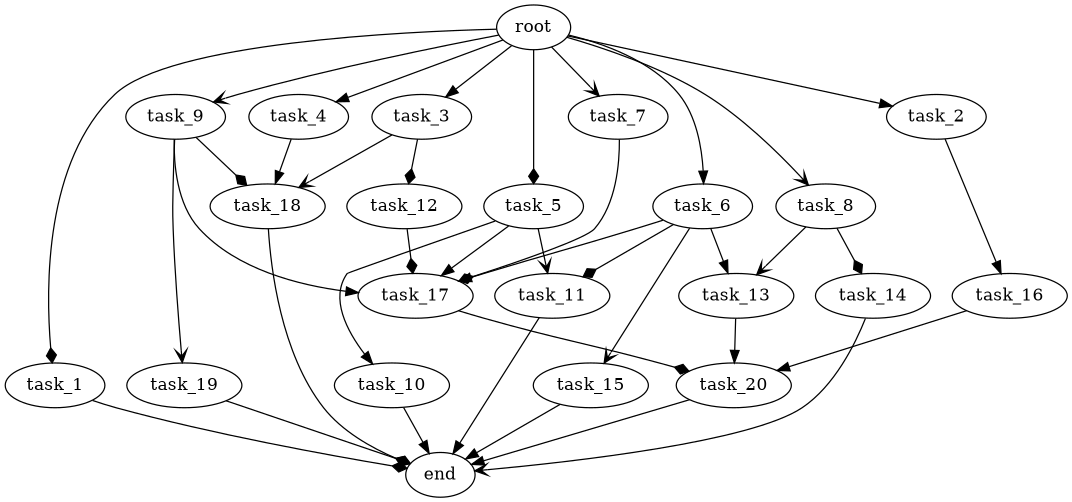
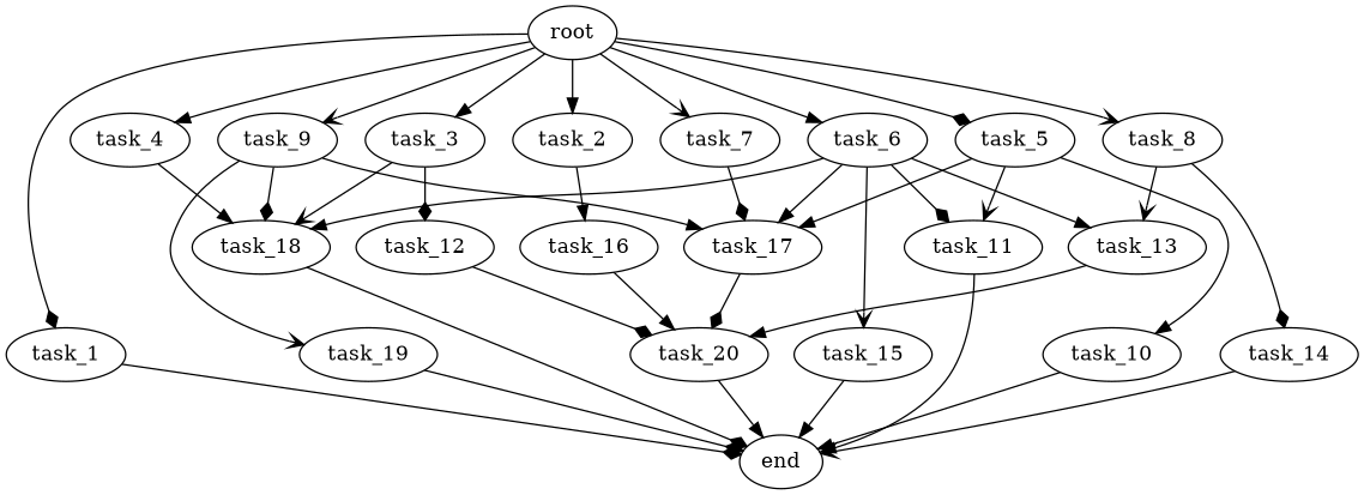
  digraph {
    edge [arrowhead=normal]
    root
    task_1
    task_2
    task_3
    task_4
    task_5
    task_6
    task_7
    task_8
    task_9
    end
    task_16
    task_12
    task_18
    task_10
    task_11
    task_17
    task_13
    task_15
    task_14
    task_19
    task_20
    root -> task_1 [arrowhead=diamond]
    root -> task_2
    root -> task_3
    root -> task_4
    root -> task_5 [arrowhead=diamond]
    root -> task_6
    root -> task_7 [arrowhead=vee]
    root -> task_8 [arrowhead=vee]
    root -> task_9 [arrowhead=vee]
    task_1 -> end [arrowhead=diamond]
    task_2 -> task_16
    task_3 -> task_12 [arrowhead=diamond]
    task_3 -> task_18 [arrowhead=vee]
    task_4 -> task_18
    task_5 -> task_10
    task_5 -> task_11 [arrowhead=vee]
    task_5 -> task_17
+   task_6 -> task_18
    task_6 -> task_11 [arrowhead=diamond]
    task_6 -> task_17
    task_6 -> task_13
    task_6 -> task_15 [arrowhead=vee]
    task_7 -> task_17 [arrowhead=diamond]
    task_8 -> task_13 [arrowhead=vee]
    task_8 -> task_14 [arrowhead=diamond]
    task_9 -> task_18 [arrowhead=diamond]
    task_9 -> task_17
    task_9 -> task_19 [arrowhead=vee]
    task_16 -> task_20
-   task_12 -> task_17 [arrowhead=diamond]
+   task_12 -> task_20 [arrowhead=diamond]
    task_18 -> end [arrowhead=diamond]
    task_10 -> end
    task_11 -> end
    task_17 -> task_20 [arrowhead=diamond]
    task_13 -> task_20
    task_15 -> end
    task_14 -> end [arrowhead=vee]
    task_19 -> end [arrowhead=diamond]
    task_20 -> end
  }
